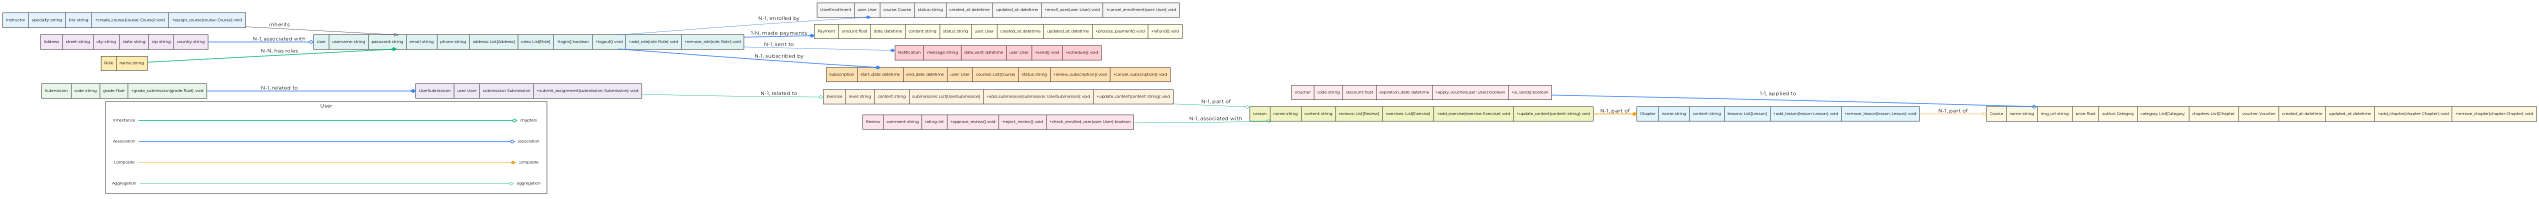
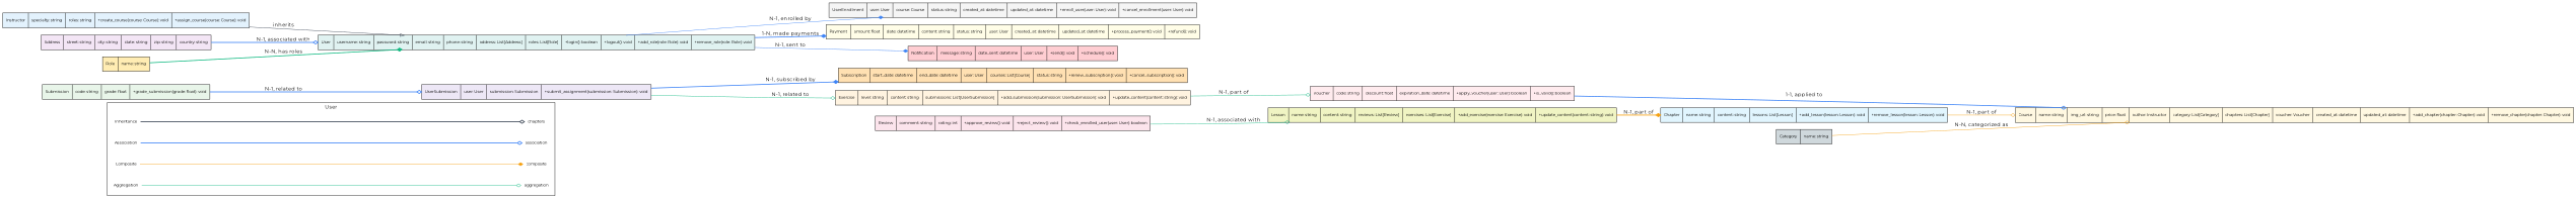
  digraph {
    fontname=Montserrat
    rankdir=LR
    node [fontname=Montserrat fontsize=10 shape=record style=filled]
    edge [arrowhead=odiamond color="#3B82F6" fontname=Montserrat style=solid]
    n1 [label=Inheritance shape=plaintext style=""]
    n2 [label=chapters shape=plaintext style=""]
    n3 [label=Association shape=plaintext style=""]
    n4 [label=association shape=plaintext style=""]
    n5 [label=Composite shape=plaintext style=""]
    n6 [label=composite shape=plaintext style=""]
    n7 [label=Aggregation shape=plaintext style=""]
    n8 [label=aggregation shape=plaintext style=""]
    n9 [fillcolor="#E0F2F1" label="{User|username: string|password: string|email: string|phone: string|address: List[Address]|roles: List[Role]|+login(): boolean|+logout(): void|+add_role(role: Role): void|+remove_role(role: Role): void}"]
    n10 [fillcolor="#F5F5F5" label="{UserEnrollment|user: User|course: Course|status: string|created_at: datetime|updated_at: datetime|+enroll_user(user: User): void|+cancel_enrollment(user: User): void}"]
    n11 [fillcolor="#FFFDE7" label="{Payment|amount: float|date: datetime|content: string|status: string|user: User|created_at: datetime|updated_at: datetime|+process_payment(): void|+refund(): void}"]
    n12 [fillcolor="#FFCDD2" label="{Notification|message: string|date_sent: datetime|user: User|+send(): void|+schedule(): void}"]
    n13 [fillcolor="#FFE0B2" label="{Subscription|start_date: datetime|end_date: datetime|user: User|courses: List[Course]|status: string|+renew_subscription(): void|+cancel_subscription(): void}"]
-   n14 [fillcolor="#E3F2FD" label="{Instructor|specialty: string|bio: string|+create_course(course: Course): void|+assign_course(course: Course): void}"]
+   n14 [fillcolor="#E3F2FD" label="{Instructor|specialty: string|roles: string|+create_course(course: Course): void|+assign_course(course: Course): void}"]
    n15 [fillcolor="#F3E5F5" label="{Address|street: string|city: string|state: string|zip: string|country: string}"]
-   n16 [fillcolor="#FFF8E1" label="{Course|name: string|img_url: string|price: float|author: Category|category: List[Category]|chapters: List[Chapter]|voucher: Voucher|created_at: datetime|updated_at: datetime|+add_chapter(chapter: Chapter): void|+remove_chapter(chapter: Chapter): void}"]
+   n16 [fillcolor="#FFF8E1" label="{Course|name: string|img_url: string|price: float|author: Instructor|category: List[Category]|chapters: List[Chapter]|voucher: Voucher|created_at: datetime|updated_at: datetime|+add_chapter(chapter: Chapter): void|+remove_chapter(chapter: Chapter): void}"]
    n17 [fillcolor="#FFEBEE" label="{Voucher|code: string|discount: float|expiration_date: datetime|+apply_voucher(user: User): boolean|+is_valid(): boolean}"]
    n18 [fillcolor="#FCE4EC" label="{Review|comment: string|rating: int|+approve_review(): void|+reject_review(): void|+check_enrolled_user(user: User): boolean}"]
    n19 [fillcolor="#F0F4C3" label="{Lesson|name: string|content: string|reviews: List[Review]|exercises: List[Exercise]|+add_exercise(exercise: Exercise): void|+update_content(content: string): void}"]
    n20 [fillcolor="#E1F5FE" label="{Chapter|name: string|content: string|lessons: List[Lesson]|+add_lesson(lesson: Lesson): void|+remove_lesson(lesson: Lesson): void}"]
    n21 [fillcolor="#FFF3E0" label="{Exercise|level: string|content: string|submissions: List[UserSubmission]|+add_submission(submission: UserSubmission): void|+update_content(content: string): void}"]
    n22 [fillcolor="#E8F5E9" label="{Submission|code: string|grade: float|+grade_submission(grade: float): void}"]
    n23 [fillcolor="#EDE7F6" label="{UserSubmission|user: User|submission: Submission|+submit_assignment(submission: Submission): void}"]
    n24 [fillcolor="#FFECB3" label="{Role|name: string}"]
+   n25 [fillcolor="#CFD8DC" label="{Category|name: string}"]
    subgraph cluster_1 {
      label=User
      n1
      n2
      n3
      n4
      n5
      n6
      n7
      n8
    }
-   n1 -> n2 [arrowhead=oodiamond color="#10B981" style=bold]
+   n1 -> n2 [arrowhead=oodiamond color="#374151" style=bold]
    n3 -> n4 [style=bold]
    n5 -> n6 [arrowhead=diamond color="#F59E0B"]
    n7 -> n8 [color="#10B981"]
    n9 -> n10 [arrowhead=diamond label="N-1, enrolled by"]
    n9 -> n11 [arrowhead=diamond label="1-N, made payments" style=bold]
    n9 -> n12 [arrowhead=diamond label="N-1, sent to"]
-   n9 -> n13 [arrowhead=diamond label="N-1, subscribed by" style=bold]
+   n23 -> n13 [arrowhead=diamond label="N-1, subscribed by" style=bold]
    n14 -> n9 [arrowhead=onormal color="#374151" label=inherits]
    n15 -> n9 [label="N-1, associated with" style=bold]
    n17 -> n16 [label="1-1, applied to" style=bold]
    n18 -> n19 [color="#10B981" label="N-1, associated with"]
    n19 -> n20 [arrowhead=diamond color="#F59E0B" label="N-1, part of" style=bold]
    n20 -> n16 [color="#F59E0B" label="N-1, part of"]
-   n21 -> n19 [color="#10B981" label="N-1, part of"]
-   n22 -> n23 [arrowhead=diamond label="N-1, related to" style=bold]
+   n21 -> n17 [color="#10B981" label="N-1, part of"]
+   n22 -> n23 [label="N-1, related to" style=bold]
    n23 -> n21 [color="#10B981" label="N-1, related to"]
    n24 -> n9 [arrowhead=diamond color="#10B981" label="N-N, has roles" style=bold]
+   n25 -> n16 [color="#F59E0B" label="N-N, categorized as"]
  }
